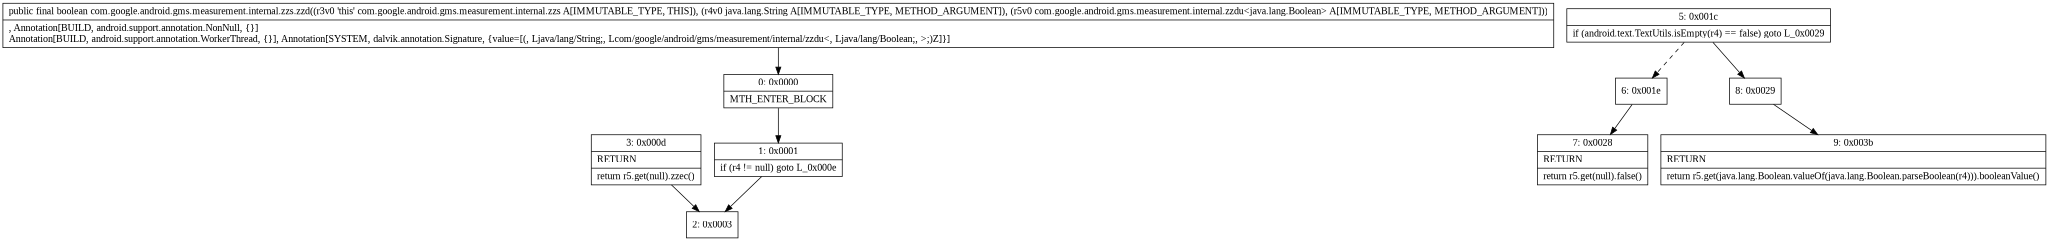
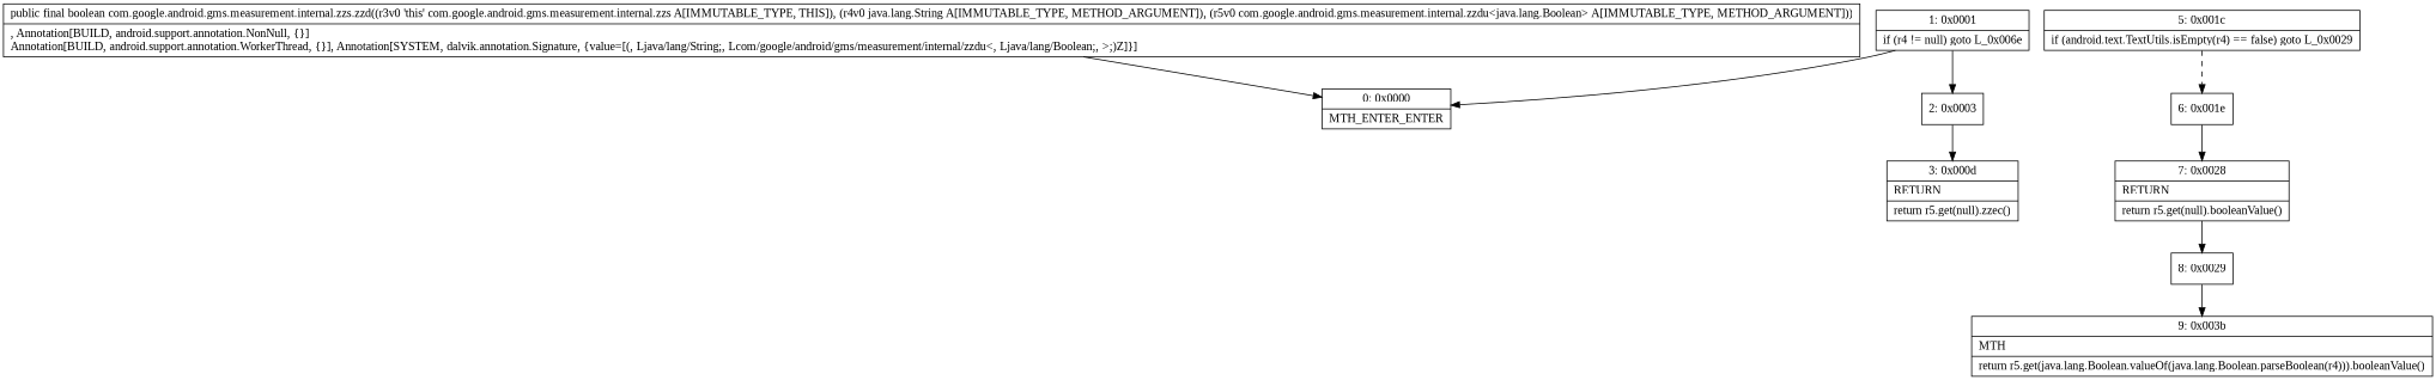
  digraph {
    fontname="Liberation Serif"
    node [fontname="Liberation Serif" shape=record]
    edge [fontname="Liberation Serif"]
-   n1 [label="{0\:\ 0x0000|MTH_ENTER_BLOCK\l}"]
-   n2 [label="{1\:\ 0x0001|if (r4 != null) goto L_0x000e\l}"]
+   n1 [label="{0\:\ 0x0000|MTH_ENTER_ENTER\l}"]
+   n2 [label="{1\:\ 0x0001|if (r4 != null) goto L_0x006e\l}"]
    n3 [label="{2\:\ 0x0003}"]
    n4 [label="{3\:\ 0x000d|RETURN\l|return r5.get(null).zzec()\l}"]
    n5 [label="{5\:\ 0x001c|if (android.text.TextUtils.isEmpty(r4) == false) goto L_0x0029\l}"]
    n6 [label="{6\:\ 0x001e}"]
    n7 [label="{8\:\ 0x0029}"]
-   n8 [label="{7\:\ 0x0028|RETURN\l|return r5.get(null).false()\l}"]
-   n9 [label="{9\:\ 0x003b|RETURN\l|return r5.get(java.lang.Boolean.valueOf(java.lang.Boolean.parseBoolean(r4))).booleanValue()\l}"]
+   n8 [label="{7\:\ 0x0028|RETURN\l|return r5.get(null).booleanValue()\l}"]
+   n9 [label="{9\:\ 0x003b|MTH\l|return r5.get(java.lang.Boolean.valueOf(java.lang.Boolean.parseBoolean(r4))).booleanValue()\l}"]
    n10 [label="{public final boolean com.google.android.gms.measurement.internal.zzs.zzd((r3v0 'this' com.google.android.gms.measurement.internal.zzs A[IMMUTABLE_TYPE, THIS]), (r4v0 java.lang.String A[IMMUTABLE_TYPE, METHOD_ARGUMENT]), (r5v0 com.google.android.gms.measurement.internal.zzdu\<java.lang.Boolean\> A[IMMUTABLE_TYPE, METHOD_ARGUMENT]))  | , Annotation[BUILD, android.support.annotation.NonNull, \{\}]\lAnnotation[BUILD, android.support.annotation.WorkerThread, \{\}], Annotation[SYSTEM, dalvik.annotation.Signature, \{value=[(, Ljava\/lang\/String;, Lcom\/google\/android\/gms\/measurement\/internal\/zzdu\<, Ljava\/lang\/Boolean;, \>;)Z]\}]\l}"]
-   n1 -> n2
+   n2 -> n1
    n2 -> n3 [style=solid]
-   n4 -> n3
+   n3 -> n4
    n5 -> n6 [style=dashed]
-   n5 -> n7
+   n8 -> n7
    n6 -> n8
    n7 -> n9
    n10 -> n1
  }
